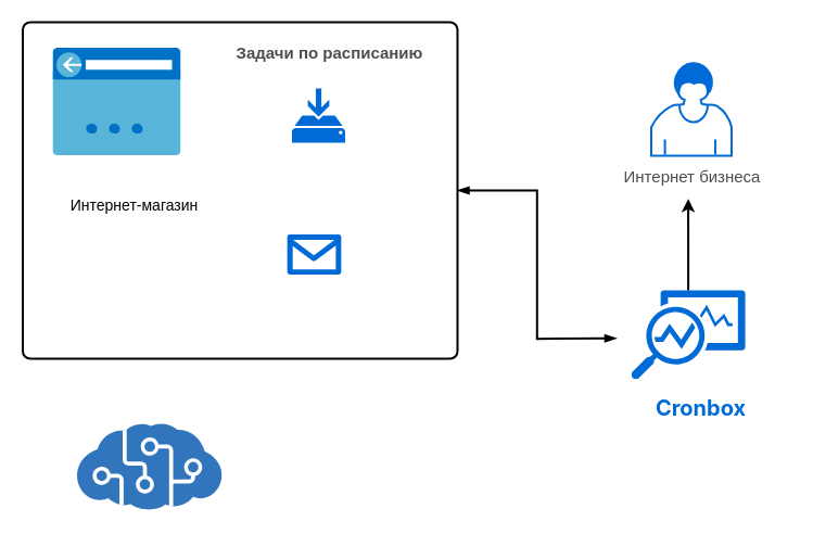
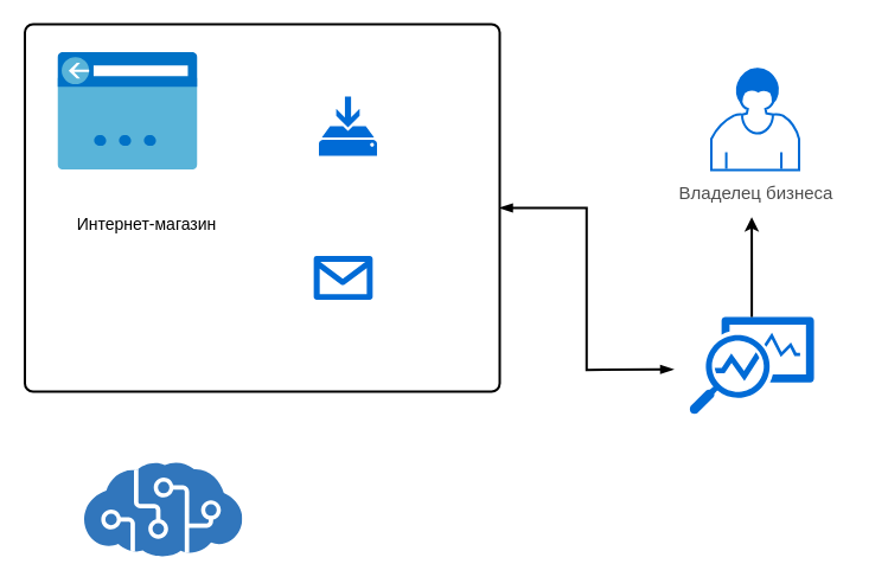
  <mxCell id="0" />
  <mxCell id="1" parent="0" />
  <mxCell id="2" style="edgeStyle=orthogonalEdgeStyle;rounded=0;orthogonalLoop=1;jettySize=auto;html=1;strokeWidth=2;fontSize=14;fontColor=#4D4D4D;startArrow=blockThin;startFill=1;endArrow=blockThin;endFill=1;" edge="1" parent="1" source="3"><mxGeometry relative="1" as="geometry"><mxPoint x="567.471" y="311.238" as="targetPoint" /></mxGeometry></mxCell>
  <mxCell id="3" value="" style="rounded=1;whiteSpace=wrap;html=1;absoluteArcSize=1;arcSize=14;strokeWidth=2;" vertex="1" parent="1"><mxGeometry x="20.49" y="20" width="400.51" height="310" as="geometry" /></mxCell>
  <mxCell id="4" value="" style="aspect=fixed;html=1;points=[];align=center;image;fontSize=12;image=img/lib/mscae/ClassicIPAddress.svg;" vertex="1" parent="1"><mxGeometry x="48.49" y="44" width="118" height="99.12" as="geometry" /></mxCell>
  <mxCell id="5" value="Интернет-магазин" style="text;html=1;align=center;verticalAlign=middle;resizable=0;points=[];autosize=1;fontSize=14;" vertex="1" parent="1"><mxGeometry x="57.99" y="178" width="131" height="21" as="geometry" /></mxCell>
  <mxCell id="6" value="" style="aspect=fixed;pointerEvents=1;shadow=0;dashed=0;html=1;strokeColor=none;labelPosition=center;verticalLabelPosition=bottom;verticalAlign=top;align=center;shape=mxgraph.azure.message2;fontSize=15;fontColor=#4D4D4D;fillColor=#006BD6;" vertex="1" parent="1"><mxGeometry x="264" y="215.5" width="50" height="37" as="geometry" /></mxCell>
- <mxCell id="7" value="Задачи по расписанию" style="text;html=1;align=center;verticalAlign=middle;resizable=0;points=[];autosize=1;fontSize=15;fontColor=#4D4D4D;fontStyle=1" vertex="1" parent="1"><mxGeometry x="211" y="37" width="184" height="22" as="geometry" /></mxCell>
  <mxCell id="8" value="" style="group" vertex="1" connectable="0" parent="1"><mxGeometry x="207" y="81" width="173" height="102" as="geometry" /></mxCell>
  <mxCell id="9" value="" style="aspect=fixed;pointerEvents=1;shadow=0;dashed=0;html=1;strokeColor=none;labelPosition=center;verticalLabelPosition=bottom;verticalAlign=top;align=center;shape=mxgraph.mscae.enterprise.backup_local;fontSize=15;fontColor=#4D4D4D;fillColor=#006BD6;" vertex="1" parent="8"><mxGeometry x="61.5" width="49" height="50" as="geometry" /></mxCell>
  <mxCell id="10" value="" style="group" vertex="1" connectable="0" parent="1"><mxGeometry x="568" y="57" width="137" height="116" as="geometry" /></mxCell>
  <mxCell id="11" value="" style="shape=mxgraph.bpmn.user_task;html=1;outlineConnect=0;strokeColor=#006BD6;strokeWidth=2;" vertex="1" parent="10"><mxGeometry x="31.5" width="74" height="86" as="geometry" /></mxCell>
- <mxCell id="12" value="Интернет бизнеса" style="text;html=1;align=center;verticalAlign=middle;resizable=0;points=[];autosize=1;fontSize=15;fontColor=#4D4D4D;" vertex="1" parent="10"><mxGeometry y="94" width="137" height="22" as="geometry" /></mxCell>
+ <mxCell id="12" value="Владелец бизнеса" style="text;html=1;align=center;verticalAlign=middle;resizable=0;points=[];autosize=1;fontSize=15;fontColor=#4D4D4D;" vertex="1" parent="10"><mxGeometry y="94" width="137" height="22" as="geometry" /></mxCell>
  <mxCell id="13" value="" style="group" vertex="1" connectable="0" parent="1"><mxGeometry x="562" y="267" width="165" height="147" as="geometry" /></mxCell>
  <mxCell id="14" value="" style="aspect=fixed;pointerEvents=1;shadow=0;dashed=0;html=1;strokeColor=none;labelPosition=center;verticalLabelPosition=bottom;verticalAlign=top;align=center;shape=mxgraph.mscae.enterprise.monitor_running_apps;fillColor=#006BD6;" vertex="1" parent="13"><mxGeometry x="19" width="105.13" height="82" as="geometry" /></mxCell>
- <mxCell id="15" value="Cronbox" style="text;html=1;align=center;verticalAlign=middle;resizable=0;points=[];autosize=1;fontSize=20;fontStyle=1;fontColor=#006BD6;fontFamily=Inter;FType=g;" vertex="1" parent="13"><mxGeometry x="38" y="94" width="89" height="28" as="geometry" /></mxCell>
  <mxCell id="16" style="edgeStyle=orthogonalEdgeStyle;rounded=0;orthogonalLoop=1;jettySize=auto;html=1;fontSize=14;fontColor=#4D4D4D;strokeWidth=2;" edge="1" parent="1" source="14"><mxGeometry relative="1" as="geometry"><mxPoint x="633.565" y="182.776" as="targetPoint" /></mxGeometry></mxCell>
  <mxCell id="17" value="" style="aspect=fixed;html=1;points=[];align=center;image;fontSize=12;image=img/lib/mscae/Cognitive_Services.svg;strokeColor=#006BD6;strokeWidth=2;fillColor=#006BD6;" vertex="1" parent="1"><mxGeometry x="71" y="390" width="133.33" height="80" as="geometry" /></mxCell>
